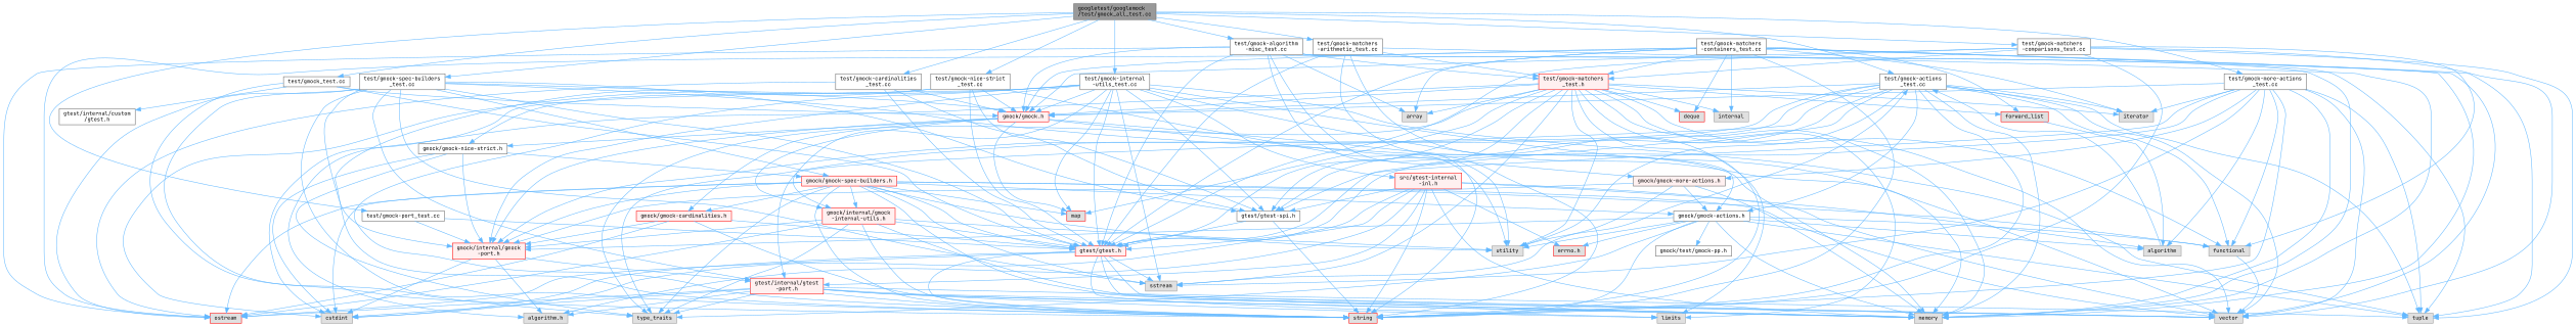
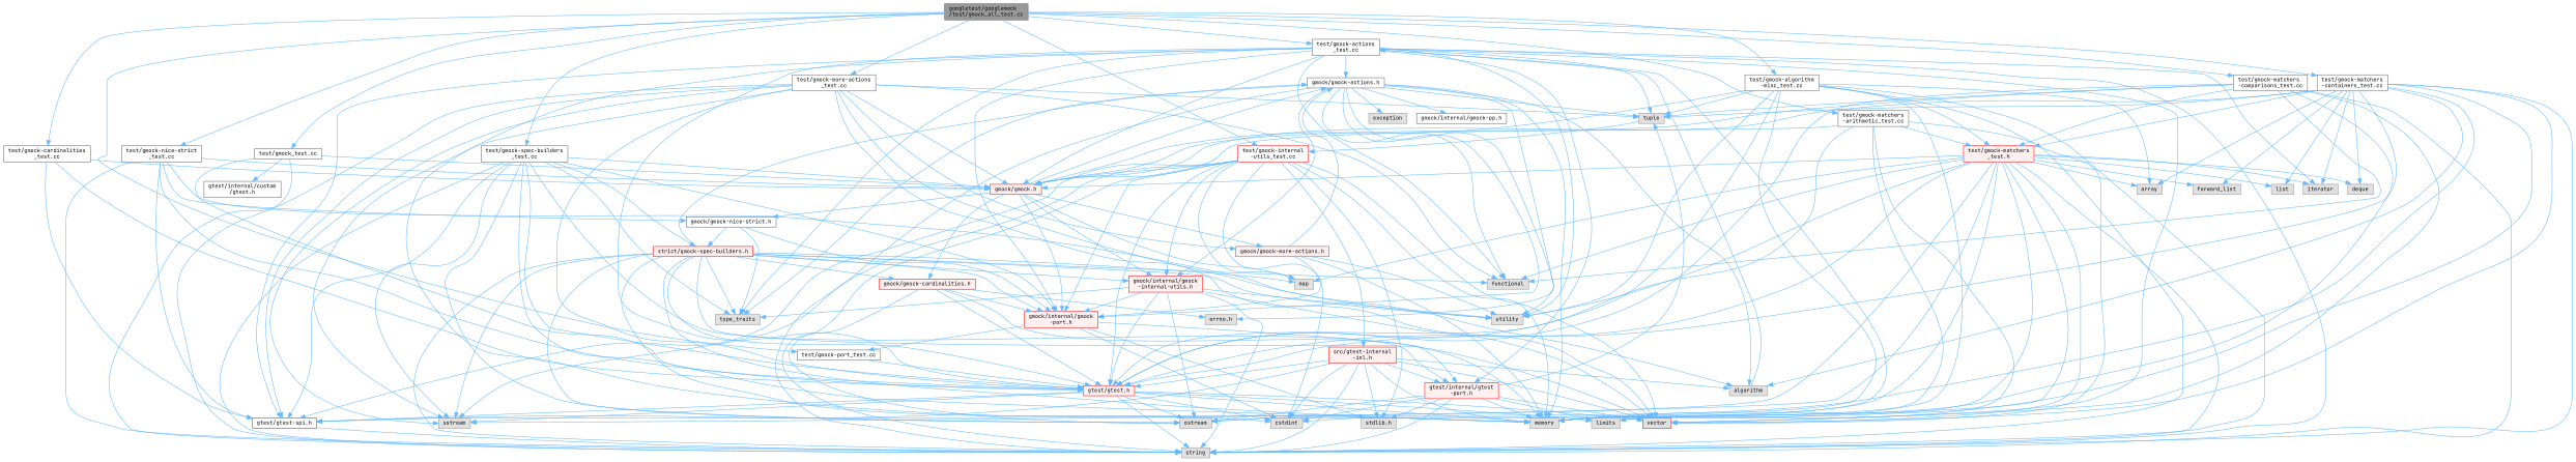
  digraph {
    fontname="JetBrains Mono"
    node [color=grey60 fillcolor="#E0E0E0" fontname="JetBrains Mono" fontsize=10 shape=box style=filled]
    edge [color=steelblue1 fontname="JetBrains Mono" fontsize=10 labelfontname=Helvetica labelfontsize=10 style=solid]
    n1 [color=gray40 fillcolor=grey60 fontcolor=black height=0.2 label="googletest/googlemock\l/test/gmock_all_test.cc" width=0.4]
    n2 [color=grey40 fillcolor=white height=0.2 label="test/gmock-actions\l_test.cc" width=0.4]
    n3 [color=grey40 fillcolor=white height=0.2 label="test/gmock-cardinalities\l_test.cc" width=0.4]
-   n4 [color=grey40 fillcolor=white height=0.2 label="test/gmock-internal\l-utils_test.cc" width=0.4]
+   n4 [color=red fillcolor=white height=0.2 label="test/gmock-internal\l-utils_test.cc" width=0.4]
    n5 [color=grey40 fillcolor=white height=0.2 label="test/gmock-matchers\l-arithmetic_test.cc" width=0.4]
    n6 [color=grey40 fillcolor=white height=0.2 label="test/gmock-matchers\l-comparisons_test.cc" width=0.4]
    n7 [color=grey40 fillcolor=white height=0.2 label="test/gmock-matchers\l-containers_test.cc" width=0.4]
    n8 [color=grey40 fillcolor=white height=0.2 label="test/gmock-algorithm\l-misc_test.cc" width=0.4]
    n9 [color=grey40 fillcolor=white height=0.2 label="test/gmock-more-actions\l_test.cc" width=0.4]
    n10 [color=grey40 fillcolor=white height=0.2 label="test/gmock-nice-strict\l_test.cc" width=0.4]
    n11 [color=grey40 fillcolor=white height=0.2 label="test/gmock-port_test.cc" width=0.4]
    n12 [color=grey40 fillcolor=white height=0.2 label="test/gmock-spec-builders\l_test.cc" width=0.4]
    n13 [color=grey40 fillcolor=white height=0.2 label="test/gmock_test.cc" width=0.4]
    n14 [color=grey40 fillcolor=white height=0.2 label="gmock/gmock-actions.h" width=0.4]
    n15 [height=0.2 label=functional width=0.4]
    n16 [height=0.2 label=memory width=0.4]
-   n17 [color=red height=0.2 label=string width=0.4]
+   n17 [height=0.2 label=string width=0.4]
    n18 [height=0.2 label=tuple width=0.4]
    n19 [height=0.2 label=type_traits width=0.4]
    n20 [height=0.2 label=utility width=0.4]
-   n21 [height=0.2 label=vector width=0.4]
+   n21 [color=red height=0.2 label=vector width=0.4]
    n22 [color=red fillcolor="#FFF0F0" height=0.2 label="gmock/internal/gmock\l-port.h" width=0.4]
    n23 [color=red fillcolor="#FFF0F0" height=0.2 label="gtest/internal/gtest\l-port.h" width=0.4]
    n24 [color=red fillcolor="#FFF0F0" height=0.2 label="gtest/gtest.h" width=0.4]
    n25 [height=0.2 label=sstream width=0.4]
    n26 [height=0.2 label=iterator width=0.4]
    n27 [color=red fillcolor="#FFF0F0" height=0.2 label="gmock/gmock.h" width=0.4]
-   n28 [color=grey40 fillcolor=white height=0.2 label="gtest/gtest-spi.h" width=0.4]
-   n29 [color=red height=0.2 label=ostream width=0.4]
+   n28 [color=red fillcolor=white height=0.2 label="gtest/gtest-spi.h" width=0.4]
+   n29 [height=0.2 label=ostream width=0.4]
    n30 [color=red fillcolor="#FFF0F0" height=0.2 label="gmock/internal/gmock\l-internal-utils.h" width=0.4]
-   n31 [height=0.2 label="algorithm.h" width=0.4]
+   n31 [height=0.2 label="stdlib.h" width=0.4]
    n32 [height=0.2 label=cstdint width=0.4]
-   n33 [color=red height=0.2 label=map width=0.4]
+   n33 [height=0.2 label=map width=0.4]
    n34 [color=red fillcolor="#FFF0F0" height=0.2 label="src/gtest-internal\l-inl.h" width=0.4]
    n35 [height=0.2 label=limits width=0.4]
    n36 [color=red fillcolor="#FFF0F0" height=0.2 label="test/gmock-matchers\l_test.h" width=0.4]
    n37 [height=0.2 label=algorithm width=0.4]
    n38 [height=0.2 label=array width=0.4]
-   n39 [color=red height=0.2 label=deque width=0.4]
-   n40 [color=red height=0.2 label=forward_list width=0.4]
-   n41 [height=0.2 label=internal width=0.4]
+   n39 [height=0.2 label=deque width=0.4]
+   n40 [height=0.2 label=forward_list width=0.4]
+   n41 [height=0.2 label=list width=0.4]
    n42 [color=grey40 fillcolor="#FFF0F0" height=0.2 label="gmock/gmock-more-actions.h" width=0.4]
    n43 [color=grey40 fillcolor=white height=0.2 label="gmock/gmock-nice-strict.h" width=0.4]
-   n44 [color=red fillcolor="#FFF0F0" height=0.2 label="gmock/gmock-spec-builders.h" width=0.4]
+   n44 [color=red fillcolor="#FFF0F0" height=0.2 label="strict/gmock-spec-builders.h" width=0.4]
    n45 [color=grey40 fillcolor=white height=0.2 label="gtest/internal/custom\l/gtest.h" width=0.4]
-   n46 [color=red height=0.2 label="errno.h" width=0.4]
-   n48 [color=grey40 fillcolor=white height=0.2 label="gmock/test/gmock-pp.h" width=0.4]
+   n46 [height=0.2 label="errno.h" width=0.4]
+   n47 [height=0.2 label=exception width=0.4]
+   n48 [color=grey40 fillcolor=white height=0.2 label="gmock/internal/gmock-pp.h" width=0.4]
    n49 [color=red fillcolor="#FFF0F0" height=0.2 label="gmock/gmock-cardinalities.h" width=0.4]
    n1 -> n2
    n1 -> n3
    n1 -> n4
    n1 -> n5
    n1 -> n6
+   n1 -> n7
    n1 -> n8
    n1 -> n9
    n1 -> n10
    n1 -> n11
    n1 -> n12
    n1 -> n13
    n2 -> n14
    n2 -> n15
    n2 -> n16
    n2 -> n17
    n2 -> n18
    n2 -> n19
    n2 -> n20
    n2 -> n21
    n2 -> n22
    n2 -> n23
    n2 -> n24
-   n25 -> n2
+   n2 -> n25
    n2 -> n26
    n2 -> n27
    n2 -> n28
    n3 -> n24
    n3 -> n27
    n3 -> n28
-   n3 -> n29
    n4 -> n16
    n4 -> n17
-   n4 -> n18
+   n18 -> n4
    n4 -> n21
    n4 -> n22
    n4 -> n24
    n4 -> n25
    n4 -> n27
    n4 -> n28
    n4 -> n30
    n4 -> n31
    n4 -> n32
    n4 -> n33
    n4 -> n34
    n5 -> n16
    n5 -> n17
    n5 -> n24
+   n5 -> n27
    n5 -> n35
    n5 -> n36
    n6 -> n15
+   n6 -> n16
    n6 -> n17
    n6 -> n18
    n6 -> n21
    n6 -> n24
    n6 -> n27
    n6 -> n36
    n7 -> n16
    n7 -> n17
    n7 -> n18
    n7 -> n21
    n7 -> n24
    n7 -> n26
    n7 -> n27
    n7 -> n29
    n7 -> n36
-   n40 -> n37
+   n7 -> n37
    n7 -> n38
    n7 -> n39
    n7 -> n40
    n7 -> n41
    n8 -> n16
    n8 -> n17
    n8 -> n18
    n8 -> n20
-   n15 -> n21
+   n8 -> n21
    n8 -> n24
    n8 -> n27
    n8 -> n29
    n8 -> n36
    n8 -> n38
    n9 -> n15
    n9 -> n16
    n9 -> n17
    n9 -> n18
    n9 -> n21
    n9 -> n24
    n9 -> n25
-   n9 -> n26
    n9 -> n27
    n9 -> n28
    n9 -> n37
    n9 -> n42
    n10 -> n17
    n10 -> n20
    n10 -> n24
    n10 -> n27
    n10 -> n28
    n10 -> n43
-   n11 -> n22
+   n22 -> n11
    n11 -> n24
    n12 -> n16
    n12 -> n17
    n12 -> n19
    n12 -> n22
    n12 -> n23
    n12 -> n24
    n12 -> n25
    n12 -> n27
    n12 -> n28
    n12 -> n29
    n12 -> n44
    n13 -> n17
    n13 -> n24
    n13 -> n27
    n13 -> n45
    n14 -> n15
    n14 -> n16
    n14 -> n17
    n14 -> n18
    n14 -> n19
    n14 -> n20
    n14 -> n22
+   n14 -> n30
    n14 -> n37
    n14 -> n46
+   n14 -> n47
    n14 -> n48
    n22 -> n23
    n22 -> n31
    n22 -> n32
    n23 -> n16
    n23 -> n17
    n23 -> n18
-   n23 -> n19
    n23 -> n21
    n23 -> n29
    n23 -> n31
    n23 -> n32
    n23 -> n35
    n24 -> n16
    n24 -> n17
    n24 -> n21
    n24 -> n25
    n24 -> n29
    n24 -> n32
    n24 -> n35
    n27 -> n14
    n27 -> n22
    n27 -> n30
    n27 -> n33
    n27 -> n42
    n27 -> n43
    n27 -> n49
    n28 -> n17
-   n28 -> n24
+   n24 -> n28
    n30 -> n17
    n30 -> n19
    n30 -> n20
    n30 -> n21
    n30 -> n22
    n30 -> n24
    n30 -> n29
    n34 -> n16
    n34 -> n17
    n34 -> n21
    n34 -> n23
    n34 -> n24
    n34 -> n28
    n34 -> n31
    n34 -> n32
    n34 -> n37
-   n34 -> n46
+   n49 -> n46
    n36 -> n15
    n36 -> n16
    n36 -> n17
-   n36 -> n19
    n36 -> n20
    n36 -> n21
    n36 -> n24
    n36 -> n25
    n36 -> n26
    n36 -> n27
    n36 -> n28
    n36 -> n32
    n36 -> n33
    n36 -> n35
    n36 -> n38
    n36 -> n39
    n36 -> n40
    n36 -> n41
    n37 -> n2
    n42 -> n14
    n42 -> n16
    n42 -> n20
    n42 -> n22
    n43 -> n19
    n43 -> n22
-   n43 -> n32
    n43 -> n44
    n44 -> n14
    n44 -> n15
    n44 -> n16
    n44 -> n17
    n44 -> n19
    n44 -> n20
    n44 -> n21
    n44 -> n22
    n44 -> n24
    n44 -> n25
    n44 -> n29
    n44 -> n30
    n44 -> n32
    n44 -> n33
    n44 -> n49
    n49 -> n16
    n49 -> n22
    n49 -> n24
    n49 -> n29
  }
